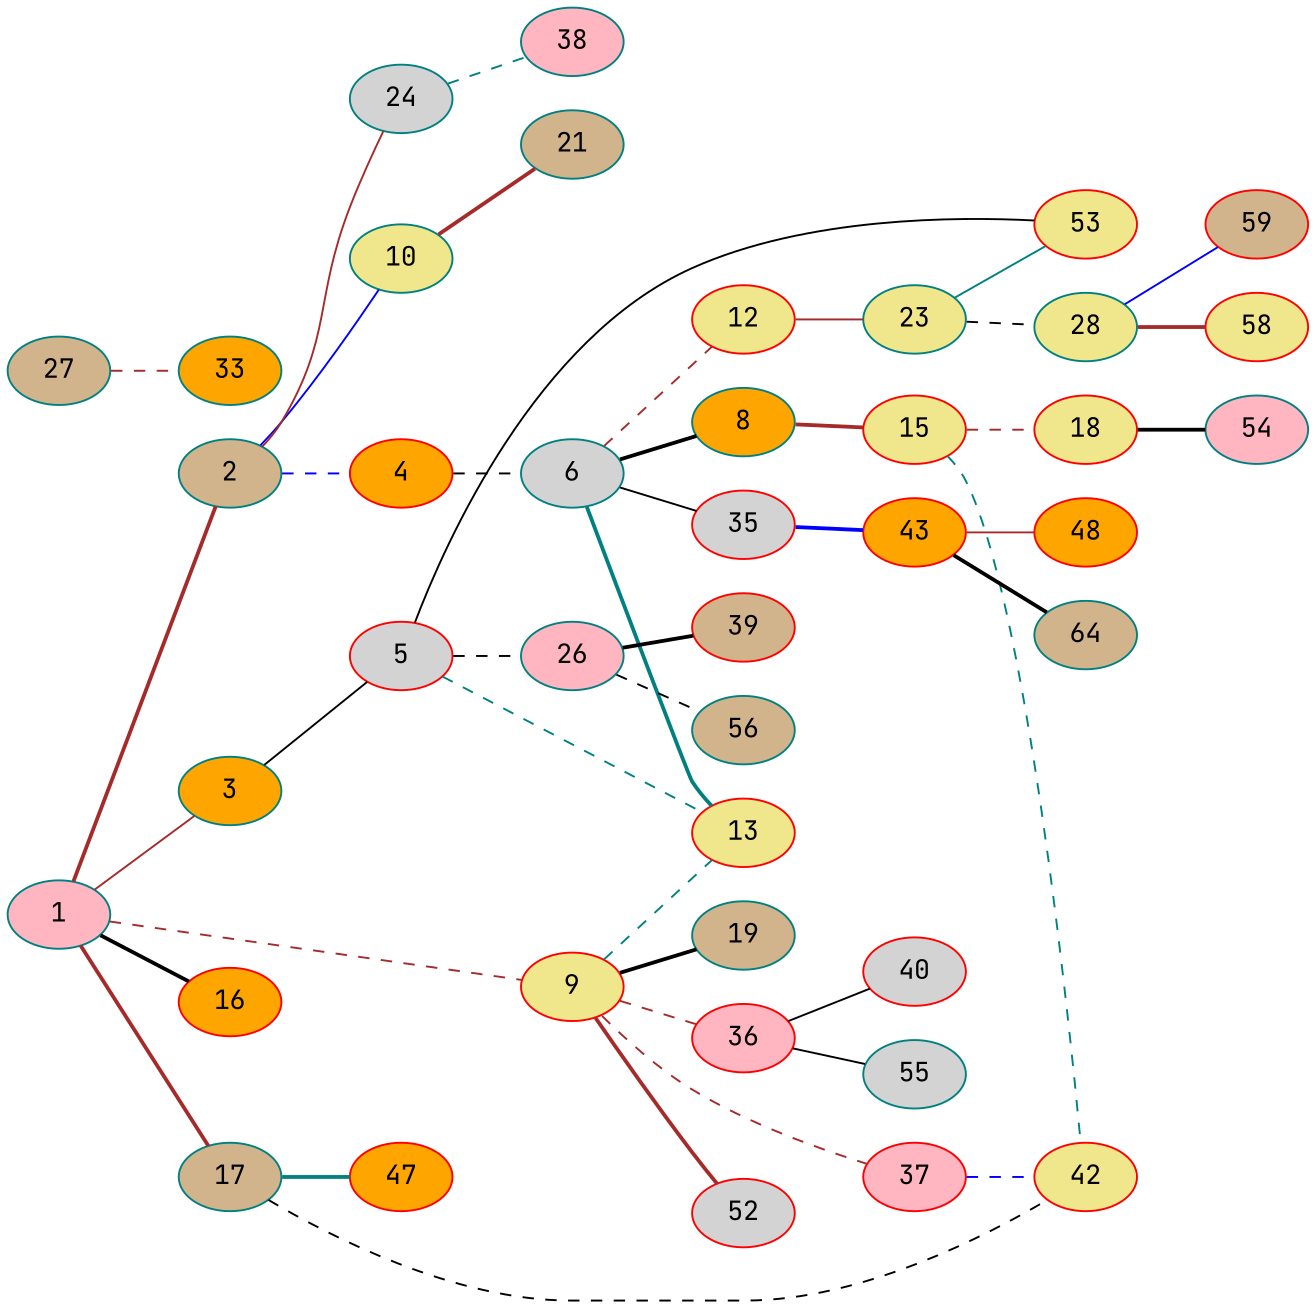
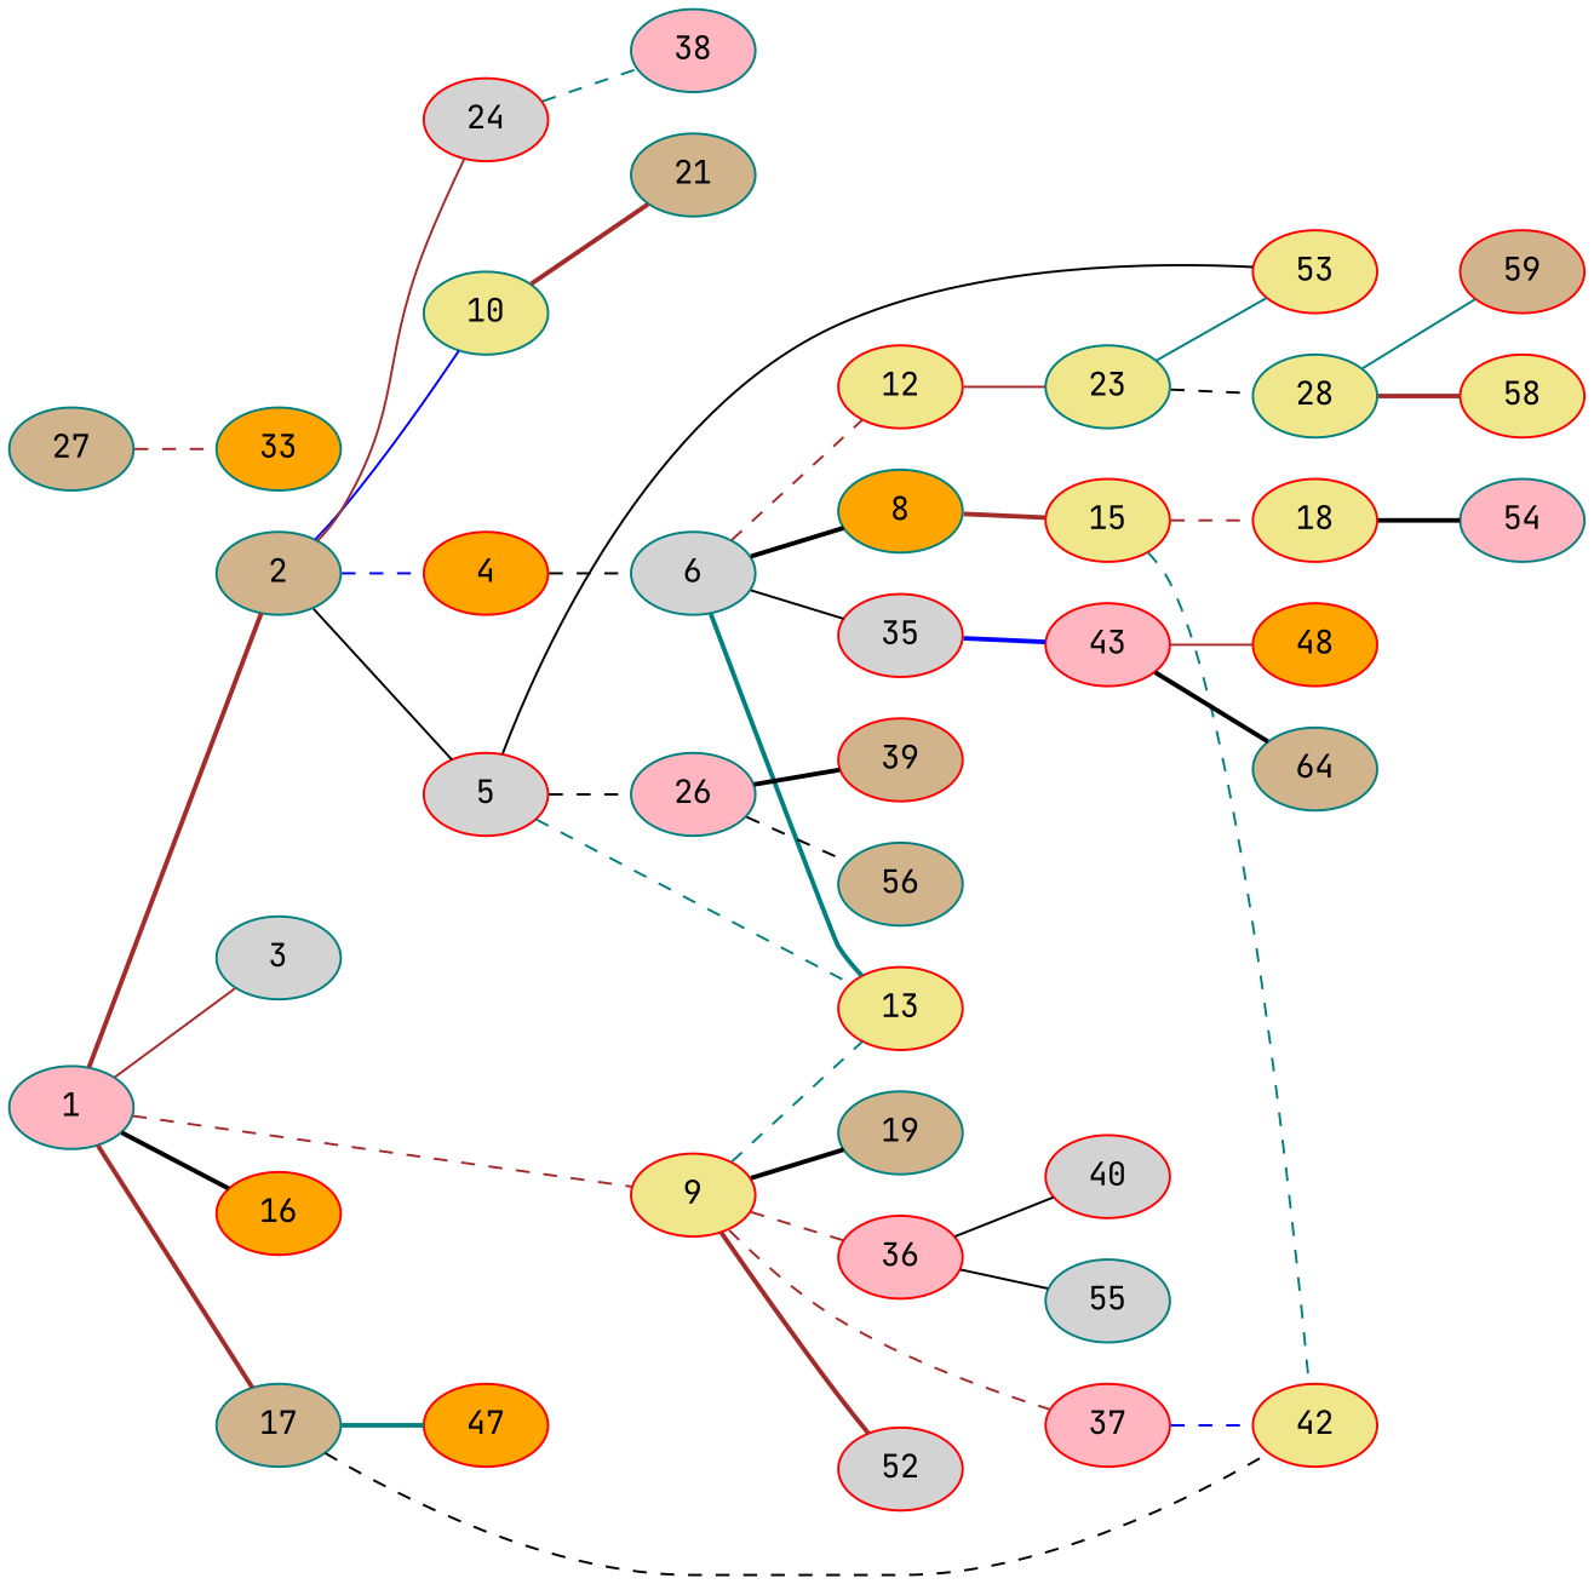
  graph {
    fontname="JetBrains Mono"
    rankdir=LR
    node [color=red fillcolor=khaki fontname="JetBrains Mono" style=filled]
    edge [color=brown fontname="JetBrains Mono" style=dashed]
    1 [color=teal fillcolor=lightpink super="+7"]
    2 [color=teal fillcolor=tan super="+34"]
-   3 [color=teal fillcolor=orange]
+   3 [color=teal fillcolor=lightgrey]
    9 [super="+11"]
    16 [fillcolor=orange super="+57"]
    17 [color=teal fillcolor=tan super="+51"]
    4 [fillcolor=orange]
    10 [color=teal super="+46"]
-   24 [color=teal fillcolor=lightgrey super="+61"]
+   24 [fillcolor=lightgrey super="+61"]
    5 [fillcolor=lightgrey super="+20"]
    13 [super="+41"]
    19 [color=teal fillcolor=tan]
    36 [fillcolor=lightpink super="+44"]
    37 [fillcolor=lightpink]
    52 [fillcolor=lightgrey]
    42 [super="+62"]
    47 [fillcolor=orange]
    6 [color=teal fillcolor=lightgrey super="+14"]
    21 [color=teal fillcolor=tan]
    26 [color=teal fillcolor=lightpink super="+30"]
    53
    8 [color=teal fillcolor=orange]
    12 [super="+22"]
    35 [fillcolor=lightgrey]
    39 [fillcolor=tan]
    56 [color=teal fillcolor=tan]
    15 [super="+49"]
    23 [color=teal super="+25"]
-   43 [fillcolor=orange super="+45"]
+   43 [fillcolor=lightpink super="+45"]
    18 [super="+32"]
    27 [color=teal fillcolor=tan super="+29"]
    33 [color=teal fillcolor=orange]
    40 [fillcolor=lightgrey]
    55 [color=teal fillcolor=lightgrey]
    28 [color=teal super="+50"]
    54 [color=teal fillcolor=lightpink]
    38 [color=teal fillcolor=lightpink super="+63"]
    58 [super="+60"]
    59 [fillcolor=tan]
    48 [fillcolor=orange]
    64 [color=teal fillcolor=tan]
    1 -- 2 [style=bold]
    1 -- 3 [style=solid]
    1 -- 9
    1 -- 16 [color=black style=bold]
    1 -- 17 [style=bold]
    2 -- 4 [color=blue]
    2 -- 10 [color=blue style=solid]
    2 -- 24 [style=solid]
-   3 -- 5 [color=black style=solid]
+   2 -- 5 [color=black style=solid]
    9 -- 13 [color=teal]
    9 -- 19 [color=black style=bold]
    9 -- 36
    9 -- 37
    9 -- 52 [style=bold]
    17 -- 42 [color=black]
    17 -- 47 [color=teal style=bold]
    4 -- 6 [color=black]
    10 -- 21 [style=bold]
    24 -- 38 [color=teal]
    5 -- 13 [color=teal]
    5 -- 26 [color=black]
    5 -- 53 [color=black style=solid]
    36 -- 40 [color=black style=solid weight=2]
    36 -- 55 [color=black style=solid]
    37 -- 42 [color=blue]
    6 -- 13 [color=teal style=bold]
    6 -- 8 [color=black style=bold]
    6 -- 12
    6 -- 35 [color=black style=solid]
    26 -- 39 [color=black style=bold]
    26 -- 56 [color=black]
    8 -- 15 [style=bold]
    12 -- 23 [style=solid]
    35 -- 43 [color=blue style=bold]
    15 -- 42 [color=teal]
    15 -- 18
    23 -- 53 [color=teal style=solid]
    23 -- 28 [color=black]
    43 -- 48 [style=solid]
    43 -- 64 [color=black style=bold]
    18 -- 54 [color=black style=bold]
    27 -- 33
    28 -- 58 [style=bold]
-   28 -- 59 [color=blue style=solid]
+   28 -- 59 [color=teal style=solid]
  }
